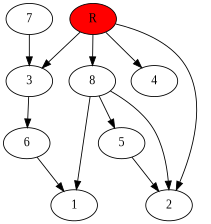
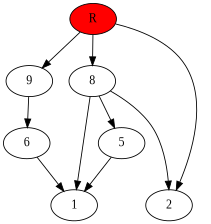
  digraph {
    fontname="Liberation Serif"
    node [fontname="Liberation Serif"]
    edge [fontname="Liberation Serif"]
    6
    1
-   3
+   3 [label=9]
    5
    2
-   7
    8
    R [fillcolor="#ff0000" style=filled]
-   4
    6 -> 1
    3 -> 6
-   5 -> 2
-   7 -> 3
+   5 -> 1
    8 -> 1
    8 -> 5
    8 -> 2
    R -> 3
    R -> 2
    R -> 8
-   R -> 4
  }
